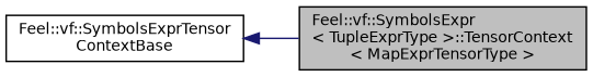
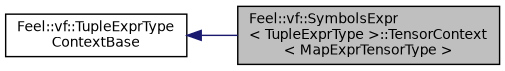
  digraph {
    rankdir=LR
    node [color=black fontname=Helvetica fontsize=10 shape=record style=filled]
    n1 [fillcolor=grey75 fontcolor=black height=0.2 label="Feel::vf::SymbolsExpr\l\< TupleExprType \>::TensorContext\l\< MapExprTensorType \>" width=0.4]
-   n2 [fillcolor=white height=0.2 label="Feel::vf::SymbolsExprTensor\lContextBase" width=0.4]
+   n2 [fillcolor=white height=0.2 label="Feel::vf::TupleExprType\lContextBase" width=0.4]
    n2 -> n1 [color=midnightblue dir=back fontname=Helvetica fontsize=10 labelfontname=Helvetica labelfontsize=10 style=solid]
  }
